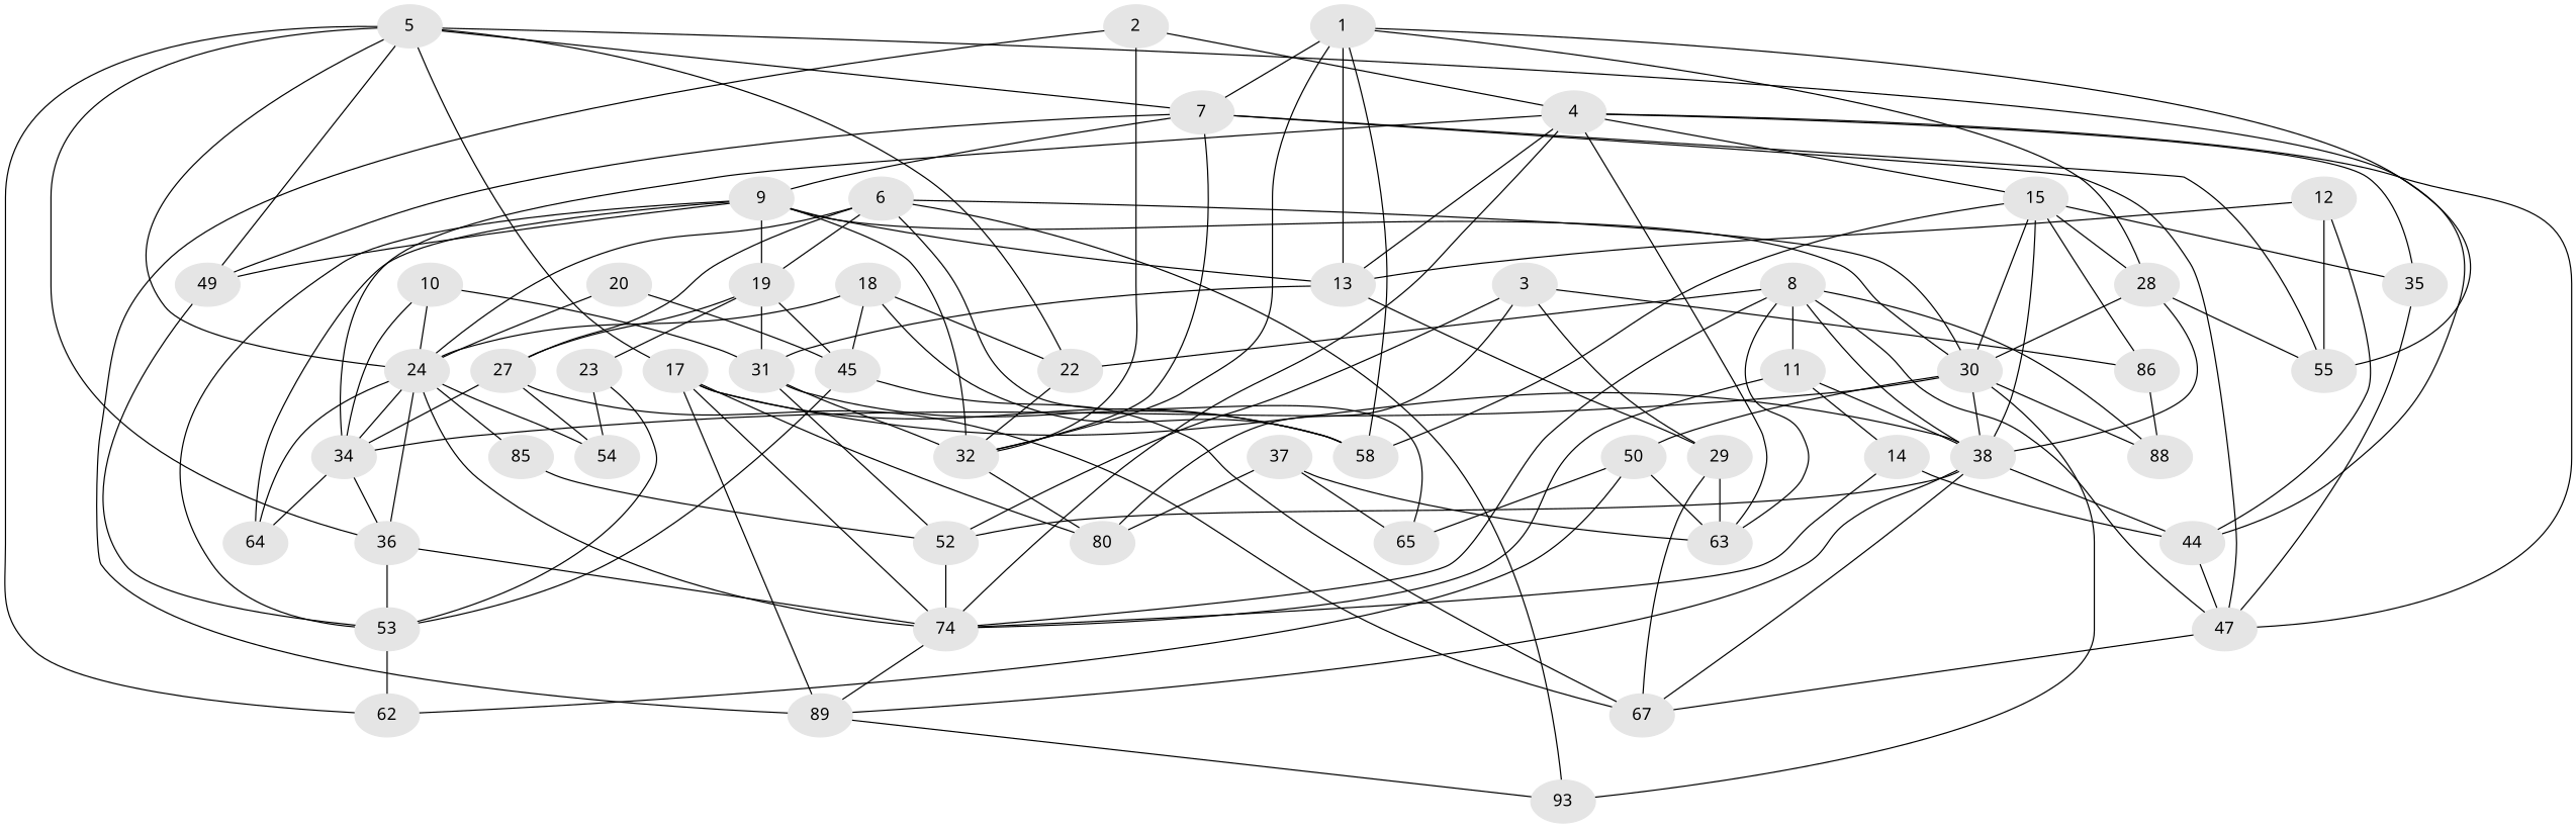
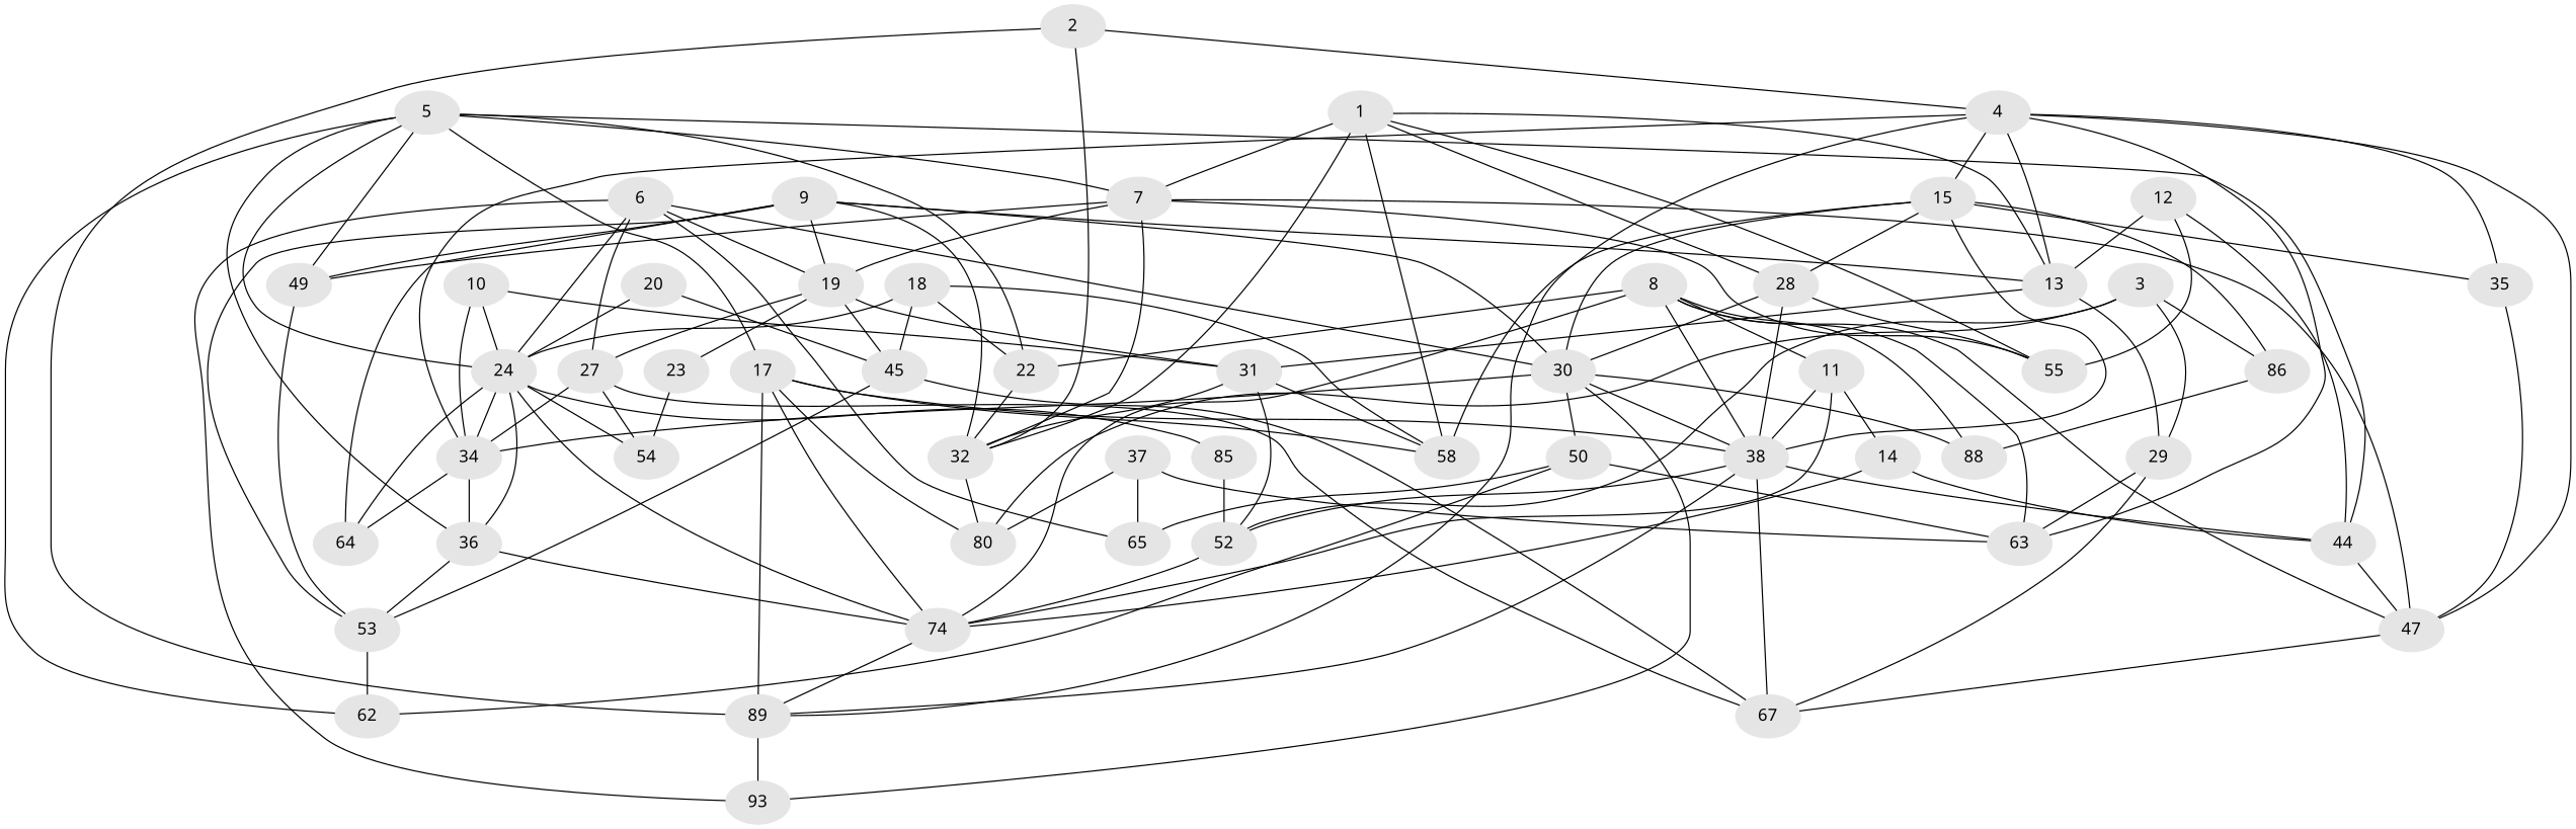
  graph {
    fontname="Noto Sans"
    node [color=gray90 fontname="Noto Sans" style=filled]
    edge [fontname="Noto Sans"]
    1 [super="+77"]
    7 [super="+48"]
    13 [super="+26"]
    32 [super="+83"]
    55 [super="+59"]
    58 [super="+61"]
    28
    47 [super="+87"]
    49 [super="+68"]
    9 [super="+40"]
    31 [super="+90"]
    29
    15 [super="+56"]
    86
    35 [super="+78"]
    30 [super="+79"]
    38 [super="+85"]
    80
    2 [super="+42"]
    4 [super="+21"]
    89
    34 [super="+72"]
    63
    74 [super="+92"]
    93
    3 [super="+46"]
    52 [super="+53"]
    88
    36
    64 [super="+76"]
    67 [super="+71"]
    5 [super="+41"]
    17 [super="+73"]
    22
    24 [super="+70"]
    44 [super="+66"]
    62
    n38 [label=85 super="+57"]
    54
    n40 [label=53 super="+69"]
    6 [super="+43"]
    19 [super="+82"]
    27 [super="+91"]
    65 [super="+81"]
    45
    23
    50
    8 [super="+33"]
    11 [super="+39"]
    14
    10
    12 [super="+60"]
    18 [super="+75"]
    20
    37
    1 -- 7
    1 -- 13
    1 -- 32 [weight=2]
    1 -- 55
    1 -- 58
    1 -- 28
    7 -- 32
    7 -- 55
    7 -- 47
    7 -- 49
-   7 -- 9
+   7 -- 19
    13 -- 31
    13 -- 29
    32 -- 80
    28 -- 55
    28 -- 30
    28 -- 38
    47 -- 67
    49 -- n40
    9 -- 13
    9 -- 32
    9 -- 49
    9 -- 30
    9 -- 64 [weight=2]
    9 -- n40
    9 -- 19
    31 -- 32
    31 -- 58
    31 -- 52
    29 -- 63
    29 -- 67
    15 -- 58
    15 -- 28
    15 -- 86
    15 -- 35
    15 -- 30
    15 -- 38
    86 -- 88
    35 -- 47
    30 -- 38
    30 -- 34
    30 -- 93
    30 -- 88
    30 -- 50
    38 -- 89
    38 -- 52 [weight=2]
    38 -- 67
    38 -- 44
    2 -- 32
    2 -- 4
    2 -- 89
    4 -- 13
    4 -- 47
    4 -- 15
    4 -- 35
    4 -- 34
    4 -- 63
-   4 -- 74
+   4 -- 89
    89 -- 93
    34 -- 36
    34 -- 64
    74 -- 89
    3 -- 29
    3 -- 86
    3 -- 80
    3 -- 52
    52 -- 74
    36 -- 74
    36 -- n40
    5 -- 7
    5 -- 49
    5 -- 36
    5 -- 17
    5 -- 22
    5 -- 24
    5 -- 44
    5 -- 62
    17 -- 58
    17 -- 38
    17 -- 80
    17 -- 89 [weight=2]
    17 -- 74
    22 -- 32
    24 -- 34
    24 -- 74
    24 -- 36
    24 -- 64
    24 -- n38
    24 -- 54
    44 -- 47
    n38 -- 52 [weight=2]
    n40 -- 62
    6 -- 30
    6 -- 93
    6 -- 24
    6 -- 19
    6 -- 27
    6 -- 65
    19 -- 31
    19 -- 27
    19 -- 45
    19 -- 23
    27 -- 34
    27 -- 67 [weight=2]
    27 -- 54
    45 -- 67
    45 -- n40
    23 -- 54
-   23 -- n40
    50 -- 63
    50 -- 62
    50 -- 65
    8 -- 47
    8 -- 38
    8 -- 63
    8 -- 74
    8 -- 88
    8 -- 22
    8 -- 11
    11 -- 38
    11 -- 74
    11 -- 14
    14 -- 74
    14 -- 44
    10 -- 31
    10 -- 34
    10 -- 24
    12 -- 13 [weight=2]
    12 -- 55
    12 -- 44
    18 -- 58
    18 -- 22
    18 -- 24
    18 -- 45
    20 -- 24
    20 -- 45
    37 -- 80
    37 -- 63
    37 -- 65
  }
